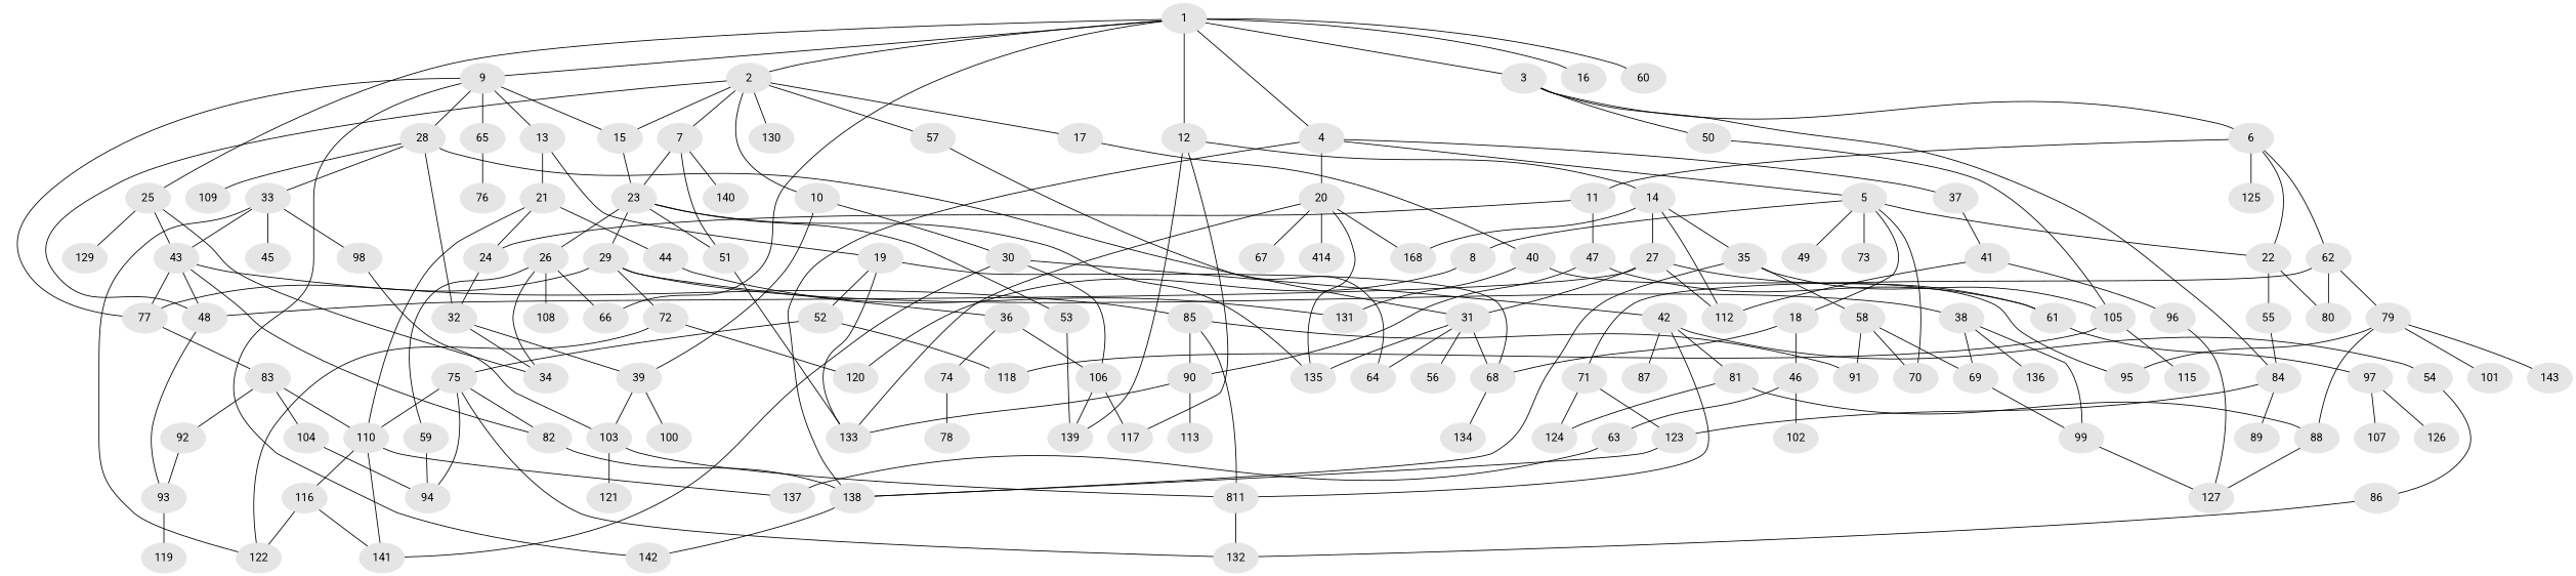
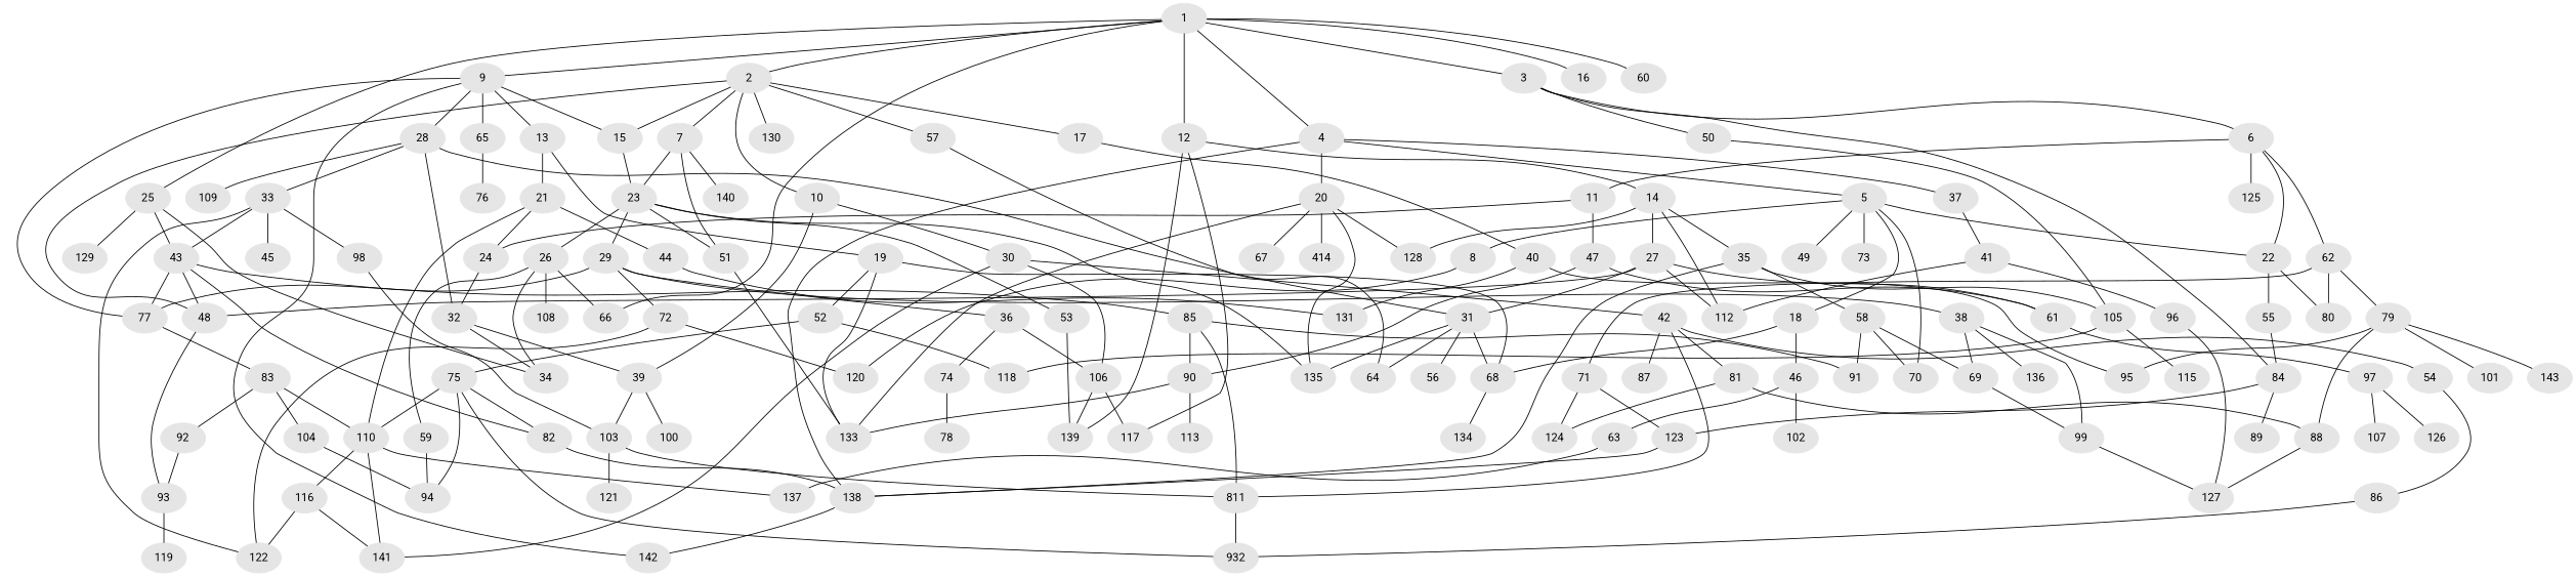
  graph {
    fontname=Roboto
    node [color=gray90 fontname=Roboto style=filled]
    edge [fontname=Roboto]
    1
    2
    3
    4
    9
    12
    16
    25
    60
    66
    7
    10
    15
    17
    48
    57
    130
    6
    50
    84
    5
    20
    37
    138
    13
    28
    65
    77
    142
    14
    117
    139
    34
    43
    129
    23
    51
    140
    30
    39
    40
    93
    64
    22
    11
    62
    125
    105
    123
    89
    8
    18
    49
    70
    73
-   128 [label=168]
+   128
    133
    67
    n59 [label=414]
    135
    41
    120
    46
    68
    55
    80
    24
    47
    71
    79
    26
    29
    53
    19
    21
    32
    31
    33
    109
    76
    83
    42
    106
    141
    100
    103
    61
    90
    27
    35
    112
    52
    44
    110
    58
    95
    131
    63
    102
    134
    75
    118
    137
    116
    59
    108
    36
    38
    72
    82
    85
    94
    56
    97
    45
    98
    122
    74
    69
    99
    136
    54
    81
    87
    n125 [label=811]
    91
    115
    78
    96
    127
    121
    86
    124
    88
-   132
+   132 [label=932]
    113
    119
    107
    126
    101
    143
    92
    104
    1 -- 2
    1 -- 3
    1 -- 4
    1 -- 9
    1 -- 12
    1 -- 16
    1 -- 25
    1 -- 60
    1 -- 66
    2 -- 7
    2 -- 10
    2 -- 15
    2 -- 17
    2 -- 48
    2 -- 57
    2 -- 130
    3 -- 6
    3 -- 50
    3 -- 84
    4 -- 5
    4 -- 20
    4 -- 37
    4 -- 138
    9 -- 15
    9 -- 13
    9 -- 28
    9 -- 65
    9 -- 77
    9 -- 142
    12 -- 14
    12 -- 117
    12 -- 139
    25 -- 34
    25 -- 43
    25 -- 129
    7 -- 23
    7 -- 51
    7 -- 140
    10 -- 30
    10 -- 39
    15 -- 23
    17 -- 40
    48 -- 93
    57 -- 64
    6 -- 22
    6 -- 11
    6 -- 62
    6 -- 125
    50 -- 105
    84 -- 123
    84 -- 89
    5 -- 22
    5 -- 8
    5 -- 18
    5 -- 49
    5 -- 70
    5 -- 73
    20 -- 128
    20 -- 133
    20 -- 67
    20 -- n59
    20 -- 135
    37 -- 41
    138 -- 142
    13 -- 19
    13 -- 21
    28 -- 32
    28 -- 31
    28 -- 33
    28 -- 109
    65 -- 76
    77 -- 83
    14 -- 128
    14 -- 27
    14 -- 35
    14 -- 112
    43 -- 48
    43 -- 77
    43 -- 82
    43 -- 85
    23 -- 51
    23 -- 135
    23 -- 26
    23 -- 29
    23 -- 53
    51 -- 133
    30 -- 42
    30 -- 106
    30 -- 141
    39 -- 100
    39 -- 103
    40 -- 95
    40 -- 131
    93 -- 119
    22 -- 55
    22 -- 80
    11 -- 24
    11 -- 47
    62 -- 80
    62 -- 71
    62 -- 79
    105 -- 118
    105 -- 115
    123 -- 138
    8 -- 120
    18 -- 46
    18 -- 68
    41 -- 112
    41 -- 96
    46 -- 63
    46 -- 102
    68 -- 134
    55 -- 84
    24 -- 32
    47 -- 61
    47 -- 90
    71 -- 123
    71 -- 124
    79 -- 95
    79 -- 88
    79 -- 101
    79 -- 143
    26 -- 66
    26 -- 34
    26 -- 59
    26 -- 108
    29 -- 77
    29 -- 36
    29 -- 38
    29 -- 72
    53 -- 139
    19 -- 133
    19 -- 68
    19 -- 52
    21 -- 24
    21 -- 44
    21 -- 110
    32 -- 34
    32 -- 39
    31 -- 64
    31 -- 135
    31 -- 68
    31 -- 56
    33 -- 43
    33 -- 45
    33 -- 98
    33 -- 122
    83 -- 110
    83 -- 92
    83 -- 104
    42 -- 54
    42 -- 81
    42 -- 87
    42 -- n125
    106 -- 117
    106 -- 139
    103 -- n125
    103 -- 121
    61 -- 97
    90 -- 133
    90 -- 113
    27 -- 48
    27 -- 31
    27 -- 61
    27 -- 112
    35 -- 138
    35 -- 105
    35 -- 58
    52 -- 75
    52 -- 118
    44 -- 131
    110 -- 141
    110 -- 137
    110 -- 116
    58 -- 70
    58 -- 69
    58 -- 91
    63 -- 137
    75 -- 110
    75 -- 82
    75 -- 94
    75 -- 132
    116 -- 141
    116 -- 122
    59 -- 94
    36 -- 106
    36 -- 74
    38 -- 69
    38 -- 99
    38 -- 136
    72 -- 120
    72 -- 122
    82 -- 138
    85 -- 90
    85 -- n125
    85 -- 91
    97 -- 107
    97 -- 126
    98 -- 103
    74 -- 78
    69 -- 99
    99 -- 127
    54 -- 86
    81 -- 124
    81 -- 88
    n125 -- 132
    96 -- 127
    86 -- 132
    88 -- 127
    92 -- 93
    104 -- 94
  }
